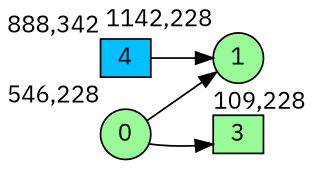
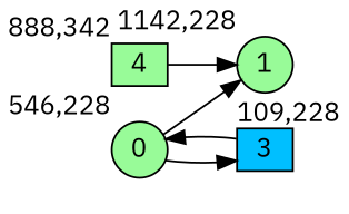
  digraph {
    bgcolor=white
    fontname="IBM Plex Sans"
    rankdir=LR
    node [fillcolor=palegreen fixedsize=true fontname="IBM Plex Sans" shape=circle style=filled]
    edge [fontname="IBM Plex Sans"]
    0 [height=0.3 width=0.4 xlabel="546,228"]
    1 [height=0.3 width=0.4 xlabel="1142,228"]
-   3 [height=0.3 shape=box width=0.4 xlabel="109,228"]
-   4 [fillcolor=deepskyblue height=0.3 shape=box width=0.4 xlabel="888,342"]
+   3 [fillcolor=deepskyblue height=0.3 shape=box width=0.4 xlabel="109,228"]
+   4 [height=0.3 shape=box width=0.4 xlabel="888,342"]
    0 -> 1
    0 -> 3
+   3 -> 0
    4 -> 1
  }
